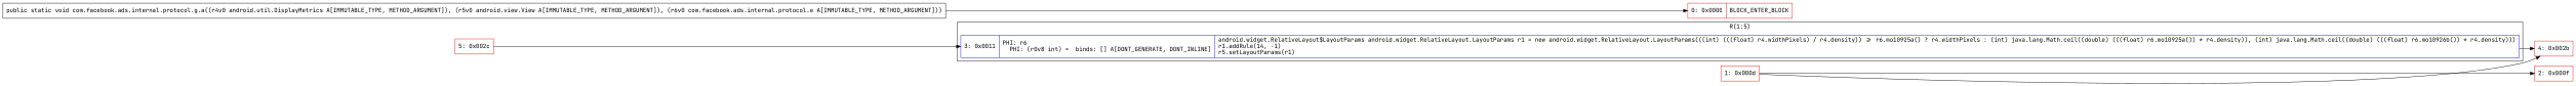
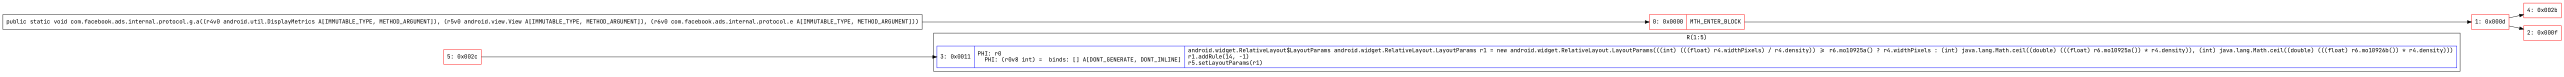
  digraph {
    fontname="JetBrains Mono"
    rankdir=LR
    node [color=red fontname="JetBrains Mono" shape=record]
    edge [fontname="JetBrains Mono"]
-   n1 [color=blue label="{3\:\ 0x0011|PHI: r6 \l  PHI: (r0v8 int) =  binds: [] A[DONT_GENERATE, DONT_INLINE]\l|android.widget.RelativeLayout$LayoutParams android.widget.RelativeLayout.LayoutParams r1 = new android.widget.RelativeLayout.LayoutParams(((int) (((float) r4.widthPixels) \/ r4.density)) \>= r6.mo10925a() ? r4.widthPixels : (int) java.lang.Math.ceil((double) (((float) r6.mo10925a()) * r4.density)), (int) java.lang.Math.ceil((double) (((float) r6.mo10926b()) * r4.density)))\lr1.addRule(14, \-1)\lr5.setLayoutParams(r1)\l}"]
+   n1 [color=blue label="{3\:\ 0x0011|PHI: r0 \l  PHI: (r0v8 int) =  binds: [] A[DONT_GENERATE, DONT_INLINE]\l|android.widget.RelativeLayout$LayoutParams android.widget.RelativeLayout.LayoutParams r1 = new android.widget.RelativeLayout.LayoutParams(((int) (((float) r4.widthPixels) \/ r4.density)) \>= r6.mo10925a() ? r4.widthPixels : (int) java.lang.Math.ceil((double) (((float) r6.mo10925a()) * r4.density)), (int) java.lang.Math.ceil((double) (((float) r6.mo10926b()) * r4.density)))\lr1.addRule(14, \-1)\lr5.setLayoutParams(r1)\l}"]
    n2 [label="{4\:\ 0x002b}"]
-   n3 [label="{0\:\ 0x0000|BLOCK_ENTER_BLOCK\l}"]
+   n3 [label="{0\:\ 0x0000|MTH_ENTER_BLOCK\l}"]
    n4 [label="{1\:\ 0x000d}"]
    n5 [label="{2\:\ 0x000f}"]
    n6 [label="{5\:\ 0x002c}"]
    n7 [label="{public static void com.facebook.ads.internal.protocol.g.a((r4v0 android.util.DisplayMetrics A[IMMUTABLE_TYPE, METHOD_ARGUMENT]), (r5v0 android.view.View A[IMMUTABLE_TYPE, METHOD_ARGUMENT]), (r6v0 com.facebook.ads.internal.protocol.e A[IMMUTABLE_TYPE, METHOD_ARGUMENT])) }" color=""]
    subgraph cluster_1 {
      label="R(1:5)"
      n1
    }
-   n1 -> n2
+   n3 -> n4
    n4 -> n2
    n4 -> n5
    n6 -> n1
    n7 -> n3
  }
